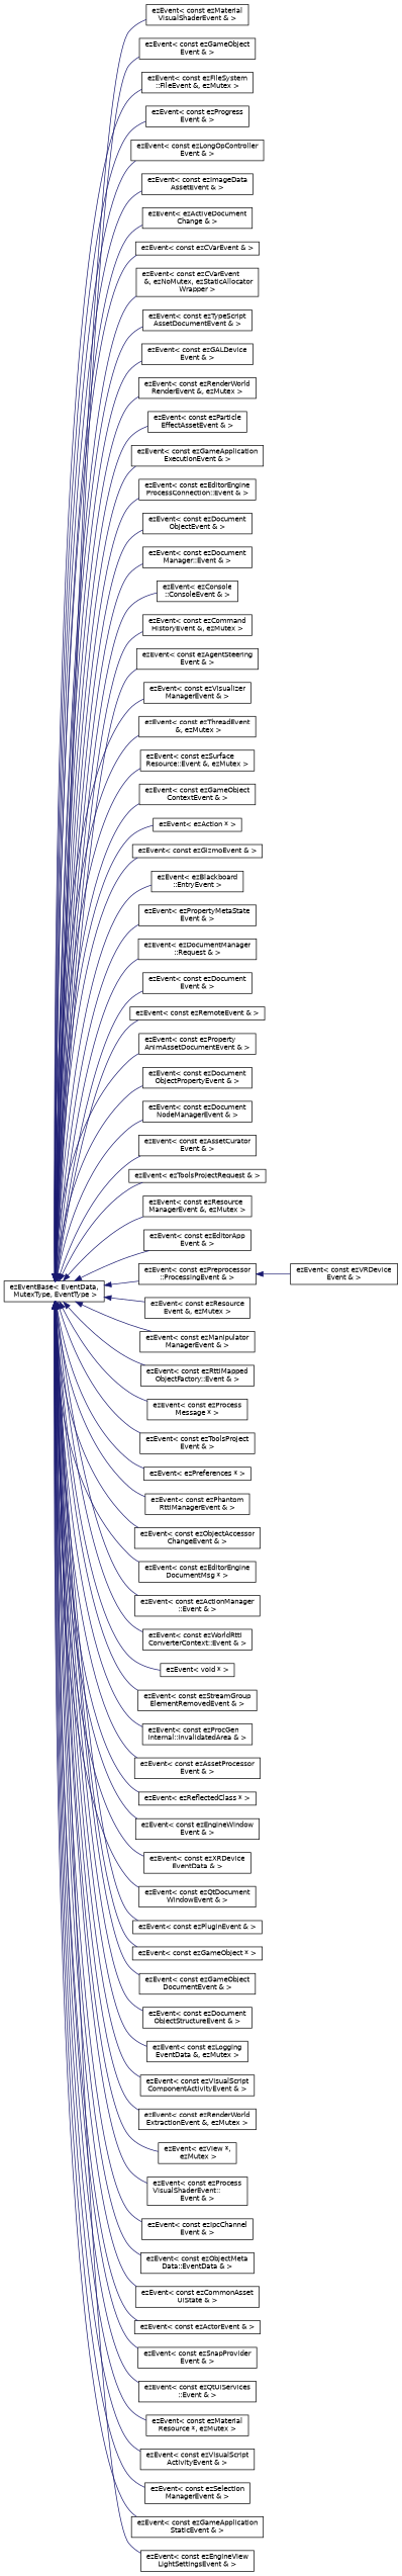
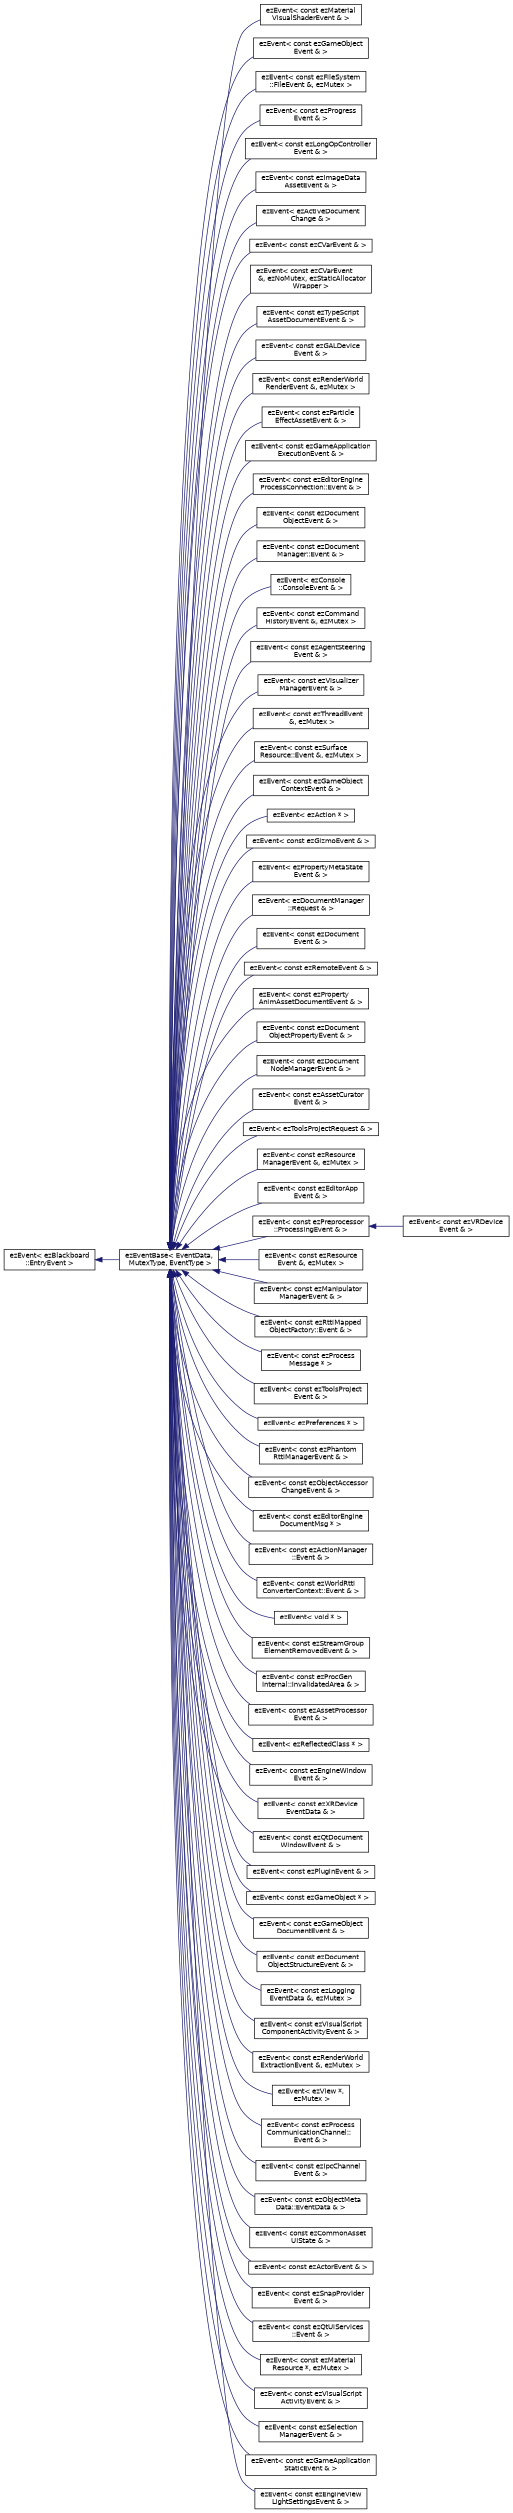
  digraph {
    rankdir=LR
    node [color=black fillcolor=white fontname=Helvetica fontsize=10 shape=record style=filled]
    edge [color=midnightblue dir=back fontname=Helvetica fontsize=10 labelfontname=Helvetica labelfontsize=10 style=solid]
    n1 [height=0.2 label="ezEventBase\< EventData,\l MutexType, EventType \>" width=0.4]
    n2 [height=0.2 label="ezEvent\< const ezMaterial\lVisualShaderEvent & \>" width=0.4]
    n3 [height=0.2 label="ezEvent\< const ezGameObject\lEvent & \>" width=0.4]
    n4 [height=0.2 label="ezEvent\< const ezFileSystem\l::FileEvent &, ezMutex \>" width=0.4]
    n5 [height=0.2 label="ezEvent\< const ezProgress\lEvent & \>" width=0.4]
    n6 [height=0.2 label="ezEvent\< const ezLongOpController\lEvent & \>" width=0.4]
    n7 [height=0.2 label="ezEvent\< const ezImageData\lAssetEvent & \>" width=0.4]
    n8 [height=0.2 label="ezEvent\< ezActiveDocument\lChange & \>" width=0.4]
    n9 [height=0.2 label="ezEvent\< const ezCVarEvent & \>" width=0.4]
    n10 [height=0.2 label="ezEvent\< const ezCVarEvent\l &, ezNoMutex, ezStaticAllocator\lWrapper \>" width=0.4]
    n11 [height=0.2 label="ezEvent\< const ezTypeScript\lAssetDocumentEvent & \>" width=0.4]
    n12 [height=0.2 label="ezEvent\< const ezGALDevice\lEvent & \>" width=0.4]
    n13 [height=0.2 label="ezEvent\< const ezRenderWorld\lRenderEvent &, ezMutex \>" width=0.4]
    n14 [height=0.2 label="ezEvent\< const ezParticle\lEffectAssetEvent & \>" width=0.4]
    n15 [height=0.2 label="ezEvent\< const ezGameApplication\lExecutionEvent & \>" width=0.4]
    n16 [height=0.2 label="ezEvent\< const ezEditorEngine\lProcessConnection::Event & \>" width=0.4]
    n17 [height=0.2 label="ezEvent\< const ezDocument\lObjectEvent & \>" width=0.4]
    n18 [height=0.2 label="ezEvent\< const ezDocument\lManager::Event & \>" width=0.4]
    n19 [height=0.2 label="ezEvent\< ezConsole\l::ConsoleEvent & \>" width=0.4]
    n20 [height=0.2 label="ezEvent\< const ezCommand\lHistoryEvent &, ezMutex \>" width=0.4]
    n21 [height=0.2 label="ezEvent\< const ezAgentSteering\lEvent & \>" width=0.4]
    n22 [height=0.2 label="ezEvent\< const ezVisualizer\lManagerEvent & \>" width=0.4]
    n23 [height=0.2 label="ezEvent\< const ezThreadEvent\l &, ezMutex \>" width=0.4]
    n24 [height=0.2 label="ezEvent\< const ezSurface\lResource::Event &, ezMutex \>" width=0.4]
    n25 [height=0.2 label="ezEvent\< const ezGameObject\lContextEvent & \>" width=0.4]
    n26 [height=0.2 label="ezEvent\< ezAction * \>" width=0.4]
    n27 [height=0.2 label="ezEvent\< const ezGizmoEvent & \>" width=0.4]
    n28 [height=0.2 label="ezEvent\< ezBlackboard\l::EntryEvent \>" width=0.4]
    n29 [height=0.2 label="ezEvent\< ezPropertyMetaState\lEvent & \>" width=0.4]
    n30 [height=0.2 label="ezEvent\< ezDocumentManager\l::Request & \>" width=0.4]
    n31 [height=0.2 label="ezEvent\< const ezDocument\lEvent & \>" width=0.4]
    n32 [height=0.2 label="ezEvent\< const ezRemoteEvent & \>" width=0.4]
    n33 [height=0.2 label="ezEvent\< const ezProperty\lAnimAssetDocumentEvent & \>" width=0.4]
    n34 [height=0.2 label="ezEvent\< const ezDocument\lObjectPropertyEvent & \>" width=0.4]
    n35 [height=0.2 label="ezEvent\< const ezDocument\lNodeManagerEvent & \>" width=0.4]
    n36 [height=0.2 label="ezEvent\< const ezAssetCurator\lEvent & \>" width=0.4]
    n37 [height=0.2 label="ezEvent\< ezToolsProjectRequest & \>" width=0.4]
    n38 [height=0.2 label="ezEvent\< const ezResource\lManagerEvent &, ezMutex \>" width=0.4]
    n39 [height=0.2 label="ezEvent\< const ezEditorApp\lEvent & \>" width=0.4]
    n40 [height=0.2 label="ezEvent\< const ezPreprocessor\l::ProcessingEvent & \>" width=0.4]
    n41 [height=0.2 label="ezEvent\< const ezResource\lEvent &, ezMutex \>" width=0.4]
    n42 [height=0.2 label="ezEvent\< const ezManipulator\lManagerEvent & \>" width=0.4]
    n43 [height=0.2 label="ezEvent\< const ezRttiMapped\lObjectFactory::Event & \>" width=0.4]
    n44 [height=0.2 label="ezEvent\< const ezProcess\lMessage * \>" width=0.4]
    n45 [height=0.2 label="ezEvent\< const ezToolsProject\lEvent & \>" width=0.4]
    n46 [height=0.2 label="ezEvent\< ezPreferences * \>" width=0.4]
    n47 [height=0.2 label="ezEvent\< const ezPhantom\lRttiManagerEvent & \>" width=0.4]
    n48 [height=0.2 label="ezEvent\< const ezObjectAccessor\lChangeEvent & \>" width=0.4]
    n49 [height=0.2 label="ezEvent\< const ezEditorEngine\lDocumentMsg * \>" width=0.4]
    n50 [height=0.2 label="ezEvent\< const ezActionManager\l::Event & \>" width=0.4]
    n51 [height=0.2 label="ezEvent\< const ezWorldRtti\lConverterContext::Event & \>" width=0.4]
    n52 [height=0.2 label="ezEvent\< void * \>" width=0.4]
    n53 [height=0.2 label="ezEvent\< const ezStreamGroup\lElementRemovedEvent & \>" width=0.4]
    n54 [height=0.2 label="ezEvent\< const ezProcGen\lInternal::InvalidatedArea & \>" width=0.4]
    n55 [height=0.2 label="ezEvent\< const ezAssetProcessor\lEvent & \>" width=0.4]
    n56 [height=0.2 label="ezEvent\< ezReflectedClass * \>" width=0.4]
    n57 [height=0.2 label="ezEvent\< const ezEngineWindow\lEvent & \>" width=0.4]
    n58 [height=0.2 label="ezEvent\< const ezXRDevice\lEventData & \>" width=0.4]
    n59 [height=0.2 label="ezEvent\< const ezQtDocument\lWindowEvent & \>" width=0.4]
    n60 [height=0.2 label="ezEvent\< const ezPluginEvent & \>" width=0.4]
    n61 [height=0.2 label="ezEvent\< const ezGameObject * \>" width=0.4]
    n62 [height=0.2 label="ezEvent\< const ezGameObject\lDocumentEvent & \>" width=0.4]
    n63 [height=0.2 label="ezEvent\< const ezDocument\lObjectStructureEvent & \>" width=0.4]
    n64 [height=0.2 label="ezEvent\< const ezLogging\lEventData &, ezMutex \>" width=0.4]
    n65 [height=0.2 label="ezEvent\< const ezVisualScript\lComponentActivityEvent & \>" width=0.4]
    n66 [height=0.2 label="ezEvent\< const ezRenderWorld\lExtractionEvent &, ezMutex \>" width=0.4]
    n67 [height=0.2 label="ezEvent\< ezView *,\l ezMutex \>" width=0.4]
-   n68 [height=0.2 label="ezEvent\< const ezProcess\lVisualShaderEvent::\lEvent & \>" width=0.4]
+   n68 [height=0.2 label="ezEvent\< const ezProcess\lCommunicationChannel::\lEvent & \>" width=0.4]
    n69 [height=0.2 label="ezEvent\< const ezIpcChannel\lEvent & \>" width=0.4]
    n70 [height=0.2 label="ezEvent\< const ezObjectMeta\lData::EventData & \>" width=0.4]
    n71 [height=0.2 label="ezEvent\< const ezCommonAsset\lUiState & \>" width=0.4]
    n72 [height=0.2 label="ezEvent\< const ezActorEvent & \>" width=0.4]
    n73 [height=0.2 label="ezEvent\< const ezSnapProvider\lEvent & \>" width=0.4]
    n74 [height=0.2 label="ezEvent\< const ezQtUiServices\l::Event & \>" width=0.4]
    n75 [height=0.2 label="ezEvent\< const ezMaterial\lResource *, ezMutex \>" width=0.4]
    n76 [height=0.2 label="ezEvent\< const ezVisualScript\lActivityEvent & \>" width=0.4]
    n77 [height=0.2 label="ezEvent\< const ezSelection\lManagerEvent & \>" width=0.4]
    n78 [height=0.2 label="ezEvent\< const ezGameApplication\lStaticEvent & \>" width=0.4]
    n79 [height=0.2 label="ezEvent\< const ezEngineView\lLightSettingsEvent & \>" width=0.4]
    n80 [height=0.2 label="ezEvent\< const ezVRDevice\lEvent & \>" width=0.4]
    n1 -> n2
    n1 -> n3
    n1 -> n4
    n1 -> n5
    n1 -> n6
    n1 -> n7
    n1 -> n8
    n1 -> n9
    n1 -> n10
    n1 -> n11
    n1 -> n12
    n1 -> n13
    n1 -> n14
    n1 -> n15
    n1 -> n16
    n1 -> n17
    n1 -> n18
    n1 -> n19
    n1 -> n20
    n1 -> n21
    n1 -> n22
    n1 -> n23
    n1 -> n24
    n1 -> n25
    n1 -> n26
    n1 -> n27
-   n1 -> n28
+   n28 -> n1
    n1 -> n29
    n1 -> n30
    n1 -> n31
    n1 -> n32
    n1 -> n33
    n1 -> n34
    n1 -> n35
    n1 -> n36
    n1 -> n37
    n1 -> n38
    n1 -> n39
    n1 -> n40
    n1 -> n41
    n1 -> n42
    n1 -> n43
    n1 -> n44
    n1 -> n45
    n1 -> n46
    n1 -> n47
    n1 -> n48
    n1 -> n49
    n1 -> n50
    n1 -> n51
    n1 -> n52
    n1 -> n53
    n1 -> n54
    n1 -> n55
    n1 -> n56
    n1 -> n57
    n1 -> n58
    n1 -> n59
    n1 -> n60
    n1 -> n61
    n1 -> n62
    n1 -> n63
    n1 -> n64
    n1 -> n65
    n1 -> n66
    n1 -> n67
    n1 -> n68
    n1 -> n69
    n1 -> n70
    n1 -> n71
    n1 -> n72
    n1 -> n73
    n1 -> n74
    n1 -> n75
    n1 -> n76
    n1 -> n77
    n1 -> n78
    n1 -> n79
    n40 -> n80
  }
